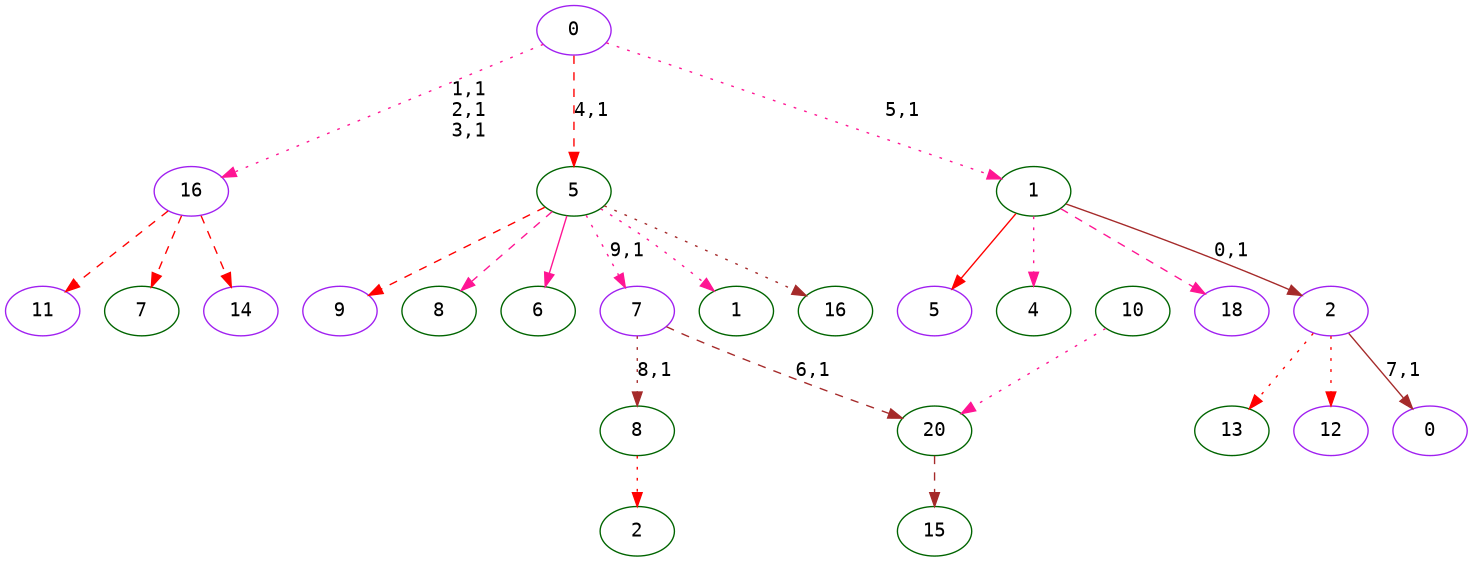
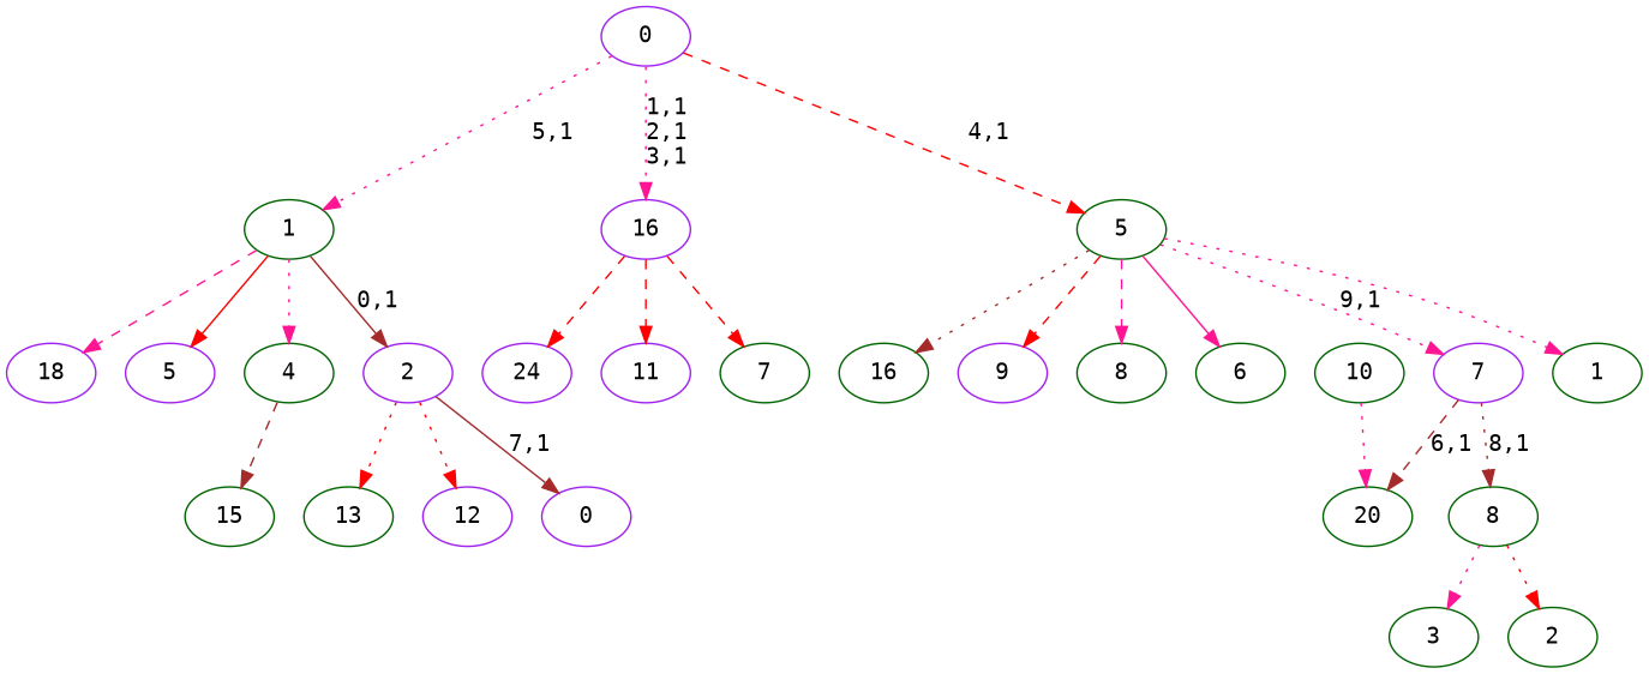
  digraph {
    fontname="DejaVu Sans Mono"
    node [color=darkgreen fontname="DejaVu Sans Mono"]
    edge [color=deeppink fontname="DejaVu Sans Mono" style=dotted]
    n1 [color=purple label=18]
    n2 [label=16]
    n3 [label=15]
-   n4 [color=purple label=14]
+   n4 [color=purple label=24]
    n5 [label=13]
    n6 [color=purple label=12]
    n7 [color=purple label=11]
    n8 [label=10]
    20
    n10 [color=purple label=9]
    n11 [label=8]
    n12 [label=7]
    16 [color=purple]
    n14 [label=6]
    n15 [color=purple label=5]
    n16 [label=4]
+   n17 [label=3]
    n18 [label=2]
    8
    7 [color=purple]
    n21 [label=1]
    5
    n23 [color=purple label=0]
    2 [color=purple]
    1
    0 [color=purple]
    n8 -> 20
-   20 -> n3 [color=brown style=dashed]
+   n16 -> n3 [color=brown style=dashed]
    16 -> n4 [color=red style=dashed]
    16 -> n7 [color=red style=dashed]
    16 -> n12 [color=red style=dashed]
+   8 -> n17
    8 -> n18 [color=red]
    7 -> 20 [color=brown label="6,1" style=dashed]
    7 -> 8 [color=brown label="8,1"]
    5 -> n2 [color=brown]
    5 -> n10 [color=red style=dashed]
    5 -> n11 [style=dashed]
    5 -> n14 [style=solid]
    5 -> 7 [label="9,1"]
    5 -> n21
    2 -> n5 [color=red]
    2 -> n6 [color=red]
    2 -> n23 [color=brown label="7,1" style=solid]
    1 -> n1 [style=dashed]
    1 -> n15 [color=red style=solid]
    1 -> n16
    1 -> 2 [color=brown label="0,1" style=solid]
    0 -> 16 [label="1,1\n2,1\n3,1"]
    0 -> 5 [color=red label="4,1" style=dashed]
    0 -> 1 [label="5,1"]
  }
